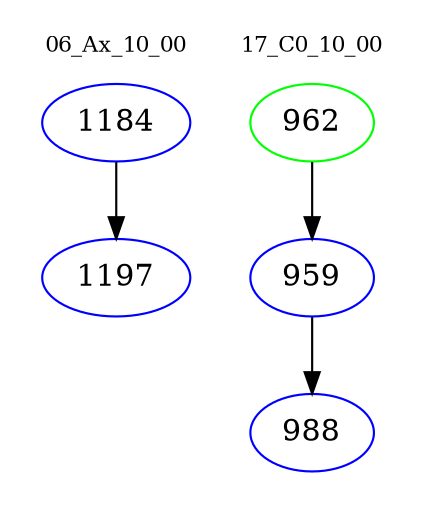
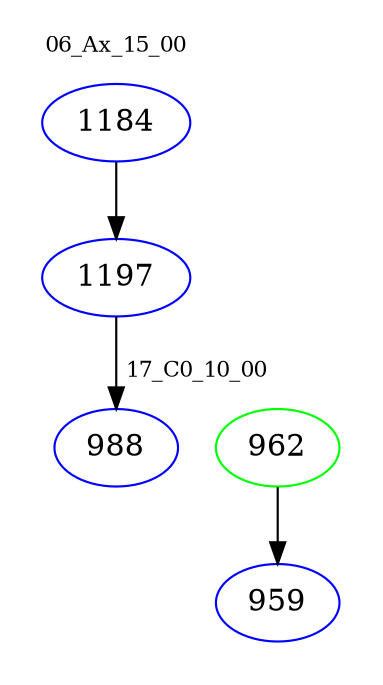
  digraph {
    node [color=blue]
    edge [color=black]
    n1 [label=1184]
    n2 [label=1197]
    n3 [color=green label=962]
    n4 [label=959]
    n5 [label=988]
    subgraph cluster_1 {
      color=white
      fontsize=10
-     label="06_Ax_10_00"
+     label="06_Ax_15_00"
      n1
      n2
    }
    subgraph cluster_2 {
      color=white
      fontsize=10
      label="17_C0_10_00"
      n3
      n4
      n5
    }
    n1 -> n2
    n3 -> n4
-   n4 -> n5
+   n2 -> n5
  }
